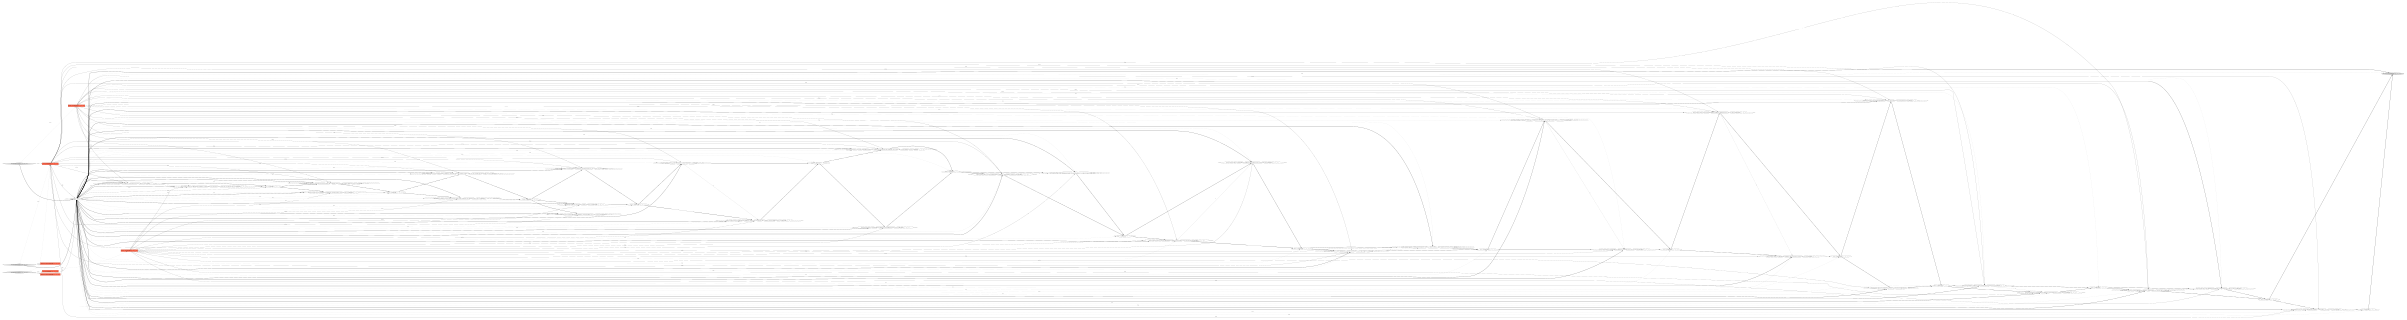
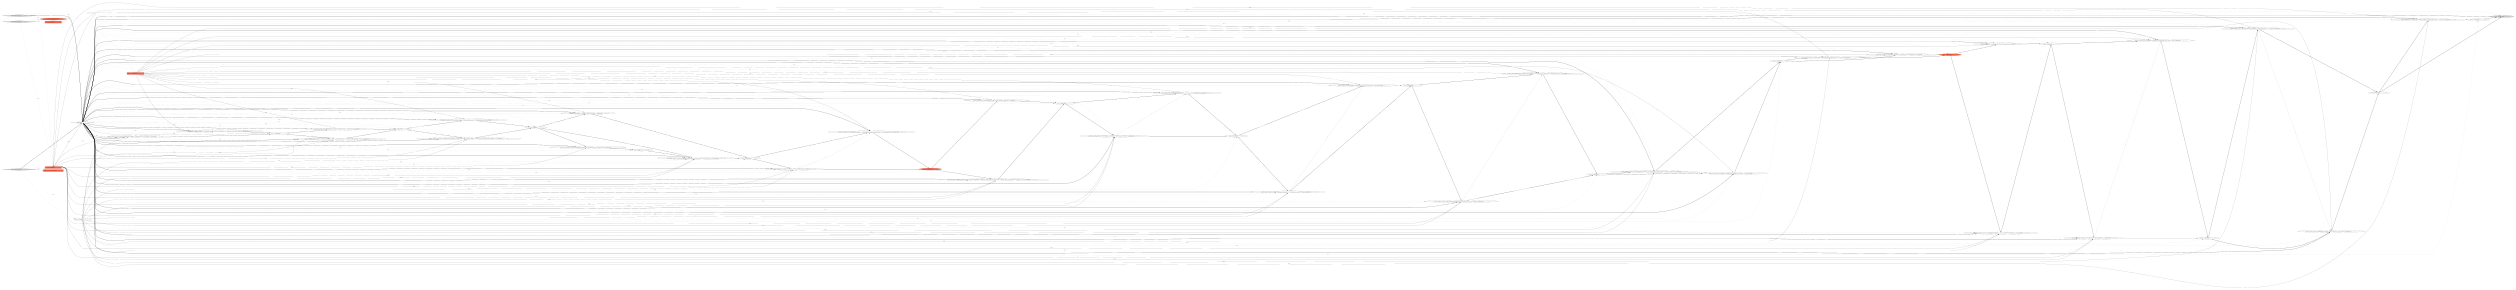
  digraph {
    fontname="Source Code Pro"
    rankdir=LR
    node [fillcolor=white fontname="Source Code Pro" shape=ellipse style=filled]
    edge [fontname="Source Code Pro" style=bold]
    n1 [label="getOrCreateConfiguration((EventbridgeComponent)component).setPojoRequest((boolean)value)@@@18@@@['1', '1', '0']"]
    n2 [label="return true@@@17@@@['1', '1', '1']"]
    n3 [label="getOrCreateConfiguration((MQ2Component)component).setProxyHost((java.lang.String)value)@@@16@@@['0', '0', '1']"]
    n4 [label="getOrCreateConfiguration((EventbridgeComponent)component).setProxyHost((java.lang.String)value)@@@20@@@['1', '1', '0']"]
    n5 [label="getOrCreateConfiguration((MQ2Component)component).setProxyPort((java.lang.Integer)value)@@@18@@@['0', '0', '1']"]
    n6 [label="name@@@3@@@['1', '1', '1']" shape=diamond]
    n7 [label="return true@@@29@@@['1', '1', '1']"]
    n8 [label="return true@@@23@@@['1', '1', '1']"]
    n9 [label="getOrCreateConfiguration((EventbridgeComponent)component).setTrustAllCertificates((boolean)value)@@@28@@@['1', '1', '0']"]
+   n10 [label="return true@@@11@@@['0', '1', '0']"]
    n11 [label="getOrCreateConfiguration((MQ2Component)component).setPojoRequest((boolean)value)@@@14@@@['0', '0', '1']"]
    n12 [label="return true@@@15@@@['1', '1', '1']"]
    n13 [fillcolor=lightgray label="return false@@@32@@@['1', '1', '1']"]
    n14 [label="((EventbridgeComponent)component).setBasicPropertyBinding((boolean)value)@@@30@@@['1', '1', '0']"]
    n15 [label="getOrCreateConfiguration((EventbridgeComponent)component).setProxyPort((java.lang.Integer)value)@@@22@@@['1', '1', '0']"]
    n16 [label="getOrCreateConfiguration((MQ2Component)component).setAmazonMqClient((software.amazon.awssdk.services.mq.MqClient)value)@@@4@@@['0', '0', '1']"]
    n17 [label="getOrCreateConfiguration((EventbridgeComponent)component).setProxyProtocol((software.amazon.awssdk.core.Protocol)value)@@@24@@@['1', '1', '0']"]
    n18 [label="getOrCreateConfiguration((MQ2Component)component).setOperation((org.apache.camel.component.aws2.mq.MQ2Operations)value)@@@12@@@['0', '0', '1']"]
    n19 [label="getOrCreateConfiguration((MQ2Component)component).setTrustAllCertificates((boolean)value)@@@24@@@['0', '0', '1']"]
    n20 [label="return true@@@19@@@['1', '1', '1']"]
    n21 [label="return true@@@7@@@['1', '1', '1']"]
    n22 [label="getOrCreateConfiguration((MQ2Component)component).setAutoDiscoverClient((boolean)value)@@@6@@@['0', '0', '1']"]
-   n23 [label="return true@@@25@@@['1', '1', '1']"]
-   n24 [label="return true@@@13@@@['1', '1', '1']"]
+   n23 [fillcolor=tomato label="return true@@@25@@@['1', '1', '1']"]
+   n24 [fillcolor=tomato label="return true@@@13@@@['1', '1', '1']"]
    n25 [label="return true@@@21@@@['1', '1', '1']"]
    n26 [label="((EventbridgeComponent)component).setConfiguration((org.apache.camel.component.aws2.eventbridge.EventbridgeConfiguration)value)@@@6@@@['1', '1', '0']"]
    n27 [label="getOrCreateConfiguration((EventbridgeComponent)component).setAccessKey((java.lang.String)value)@@@32@@@['1', '1', '0']"]
    n28 [label="getOrCreateConfiguration((MQ2Component)component).setProxyProtocol((software.amazon.awssdk.core.Protocol)value)@@@20@@@['0', '0', '1']"]
    n29 [label="getOrCreateConfiguration((MQ2Component)component).setSecretKey((java.lang.String)value)@@@30@@@['0', '0', '1']"]
    n30 [label="getOrCreateConfiguration((MQ2Component)component).setAccessKey((java.lang.String)value)@@@28@@@['0', '0', '1']"]
    n31 [label="return true@@@9@@@['1', '1', '1']"]
    n32 [label="((EventbridgeComponent)component).setLazyStartProducer((boolean)value)@@@14@@@['1', '1', '0']"]
    n33 [label="getOrCreateConfiguration((EventbridgeComponent)component).setAutoDiscoverClient((boolean)value)@@@4@@@['1', '1', '0']"]
    n34 [label="return true@@@27@@@['1', '1', '1']"]
    n35 [label="getOrCreateConfiguration((EventbridgeComponent)component).setEventbusName((java.lang.String)value)@@@10@@@['0', '1', '0']"]
    n36 [label="getOrCreateConfiguration((MQ2Component)component).setRegion((java.lang.String)value)@@@22@@@['0', '0', '1']"]
    n37 [label="return true@@@35@@@['1', '1', '0']"]
    n38 [label="getOrCreateConfiguration((EventbridgeComponent)component).setSecretKey((java.lang.String)value)@@@34@@@['1', '1', '0']"]
    n39 [label="((MQ2Component)component).setLazyStartProducer((boolean)value)@@@10@@@['0', '0', '1']"]
    n40 [label="getOrCreateConfiguration((EventbridgeComponent)component).setEventbridgeClient((software.amazon.awssdk.services.eventbridge.EventBridgeClient)value)@@@8@@@['1', '1', '0']"]
    n41 [label="return true@@@5@@@['1', '1', '1']"]
    n42 [label="((MQ2Component)component).setConfiguration((org.apache.camel.component.aws2.mq.MQ2Configuration)value)@@@8@@@['0', '0', '1']"]
    n43 [label="return true@@@11@@@['1', '1', '1']"]
    n44 [label="getOrCreateConfiguration((EventbridgeComponent)component).setRegion((java.lang.String)value)@@@26@@@['1', '1', '0']"]
    n45 [label="getOrCreateConfiguration((EventbridgeComponent)component).setEventPatternFile((java.lang.String)value)@@@12@@@['1', '1', '0']"]
    n46 [label="getOrCreateConfiguration((EventbridgeComponent)component).setOperation((org.apache.camel.component.aws2.eventbridge.EventbridgeOperations)value)@@@16@@@['1', '1', '0']"]
    n47 [label="((MQ2Component)component).setBasicPropertyBinding((boolean)value)@@@26@@@['0', '0', '1']"]
    n48 [label="return true@@@31@@@['1', '1', '1']"]
-   n49 [fillcolor=tomato label="Object value@@@2@@@['1', '0', '0']" shape=box]
+   n49 [label="Object value@@@2@@@['1', '0', '0']" shape=box]
    n50 [fillcolor=tomato label="Object value@@@2@@@['0', '0', '1']" shape=box]
    n51 [fillcolor=tomato label="String name@@@2@@@['0', '1', '0']" shape=box]
+   n52 [fillcolor=tomato label="Component component@@@2@@@['1', '0', '0']" shape=box]
    n53 [fillcolor=lightgray label="setPropertyOnComponent['0', '0', '1']" shape=diamond]
    n54 [fillcolor=tomato label="String name@@@2@@@['1', '1', '1']" shape=box]
-   n55 [fillcolor=tomato label="Component component@@@2@@@['0', '0', '1']" shape=box]
    n56 [fillcolor=lightgray label="setPropertyOnComponent['1', '0', '0']" shape=diamond]
    n57 [fillcolor=lightgray label="setPropertyOnComponent['0', '1', '0']" shape=diamond]
-   n58 [fillcolor=tomato label="Component component@@@2@@@['0', '1', '0']" shape=box]
+   n58 [fillcolor=tomato label="Component component@@@2@@@['0', '1', '0']"]
    n1 -> n2
    n1 -> n3 [label=0 style=dashed]
    n2 -> n4
    n2 -> n5
    n3 -> n2
    n4 -> n5 [label=0 style=dashed]
    n4 -> n20
    n5 -> n20
    n6 -> n1
    n6 -> n1 [label=true style=dotted]
    n6 -> n2 [label=true style=dotted]
    n6 -> n3 [label=true style=dotted]
    n6 -> n3
    n6 -> n4
    n6 -> n4 [label=true style=dotted]
    n6 -> n5
    n6 -> n5 [label=true style=dotted]
    n6 -> n7 [label=true style=dotted]
    n6 -> n8 [label=true style=dotted]
    n6 -> n9
    n6 -> n9 [label=true style=dotted]
+   n6 -> n10 [label=true style=dotted]
    n6 -> n11
    n6 -> n11 [label=true style=dotted]
    n6 -> n12 [label=true style=dotted]
    n6 -> n13
    n6 -> n13 [label=true style=dotted]
    n6 -> n14 [label=true style=dotted]
    n6 -> n14
    n6 -> n15
    n6 -> n15 [label=true style=dotted]
    n6 -> n16 [label=true style=dotted]
    n6 -> n16
    n6 -> n17
    n6 -> n17 [label=true style=dotted]
    n6 -> n18
    n6 -> n18 [label=true style=dotted]
    n6 -> n19
    n6 -> n19 [label=true style=dotted]
    n6 -> n20 [label=true style=dotted]
    n6 -> n21 [label=true style=dotted]
    n6 -> n22 [label=true style=dotted]
    n6 -> n22
    n6 -> n23 [label=true style=dotted]
    n6 -> n24 [label=true style=dotted]
    n6 -> n25 [label=true style=dotted]
    n6 -> n26 [label=true style=dotted]
    n6 -> n26
    n6 -> n27 [label=true style=dotted]
    n6 -> n27
    n6 -> n28 [label=true style=dotted]
    n6 -> n28
    n6 -> n29
    n6 -> n29 [label=true style=dotted]
    n6 -> n30
    n6 -> n30 [label=true style=dotted]
    n6 -> n31 [label=true style=dotted]
    n6 -> n32 [label=true style=dotted]
    n6 -> n32
    n6 -> n33 [label=true style=dotted]
    n6 -> n33
    n6 -> n34 [label=true style=dotted]
    n6 -> n35 [label=true style=dotted]
    n6 -> n35
    n6 -> n36 [label=true style=dotted]
    n6 -> n36
    n6 -> n37 [label=true style=dotted]
    n6 -> n38 [label=true style=dotted]
    n6 -> n38
    n6 -> n39
    n6 -> n39 [label=true style=dotted]
    n6 -> n40
    n6 -> n40 [label=true style=dotted]
    n6 -> n41 [label=true style=solid]
    n6 -> n42
    n6 -> n42 [label=true style=dotted]
    n6 -> n43 [label=true style=dotted]
    n6 -> n44 [label=true style=dotted]
    n6 -> n44
    n6 -> n45
    n6 -> n45 [label=true style=dotted]
    n6 -> n46 [label=true style=dotted]
    n6 -> n46
    n6 -> n47
    n6 -> n47 [label=true style=dotted]
    n7 -> n27
    n7 -> n29
    n8 -> n19
    n8 -> n44
    n9 -> n34
+   n10 -> n45
    n11 -> n12
    n12 -> n1
    n12 -> n3
    n14 -> n7
    n14 -> n30 [label=0 style=dashed]
    n15 -> n25
    n15 -> n28 [label=0 style=dashed]
    n16 -> n41
    n17 -> n8
    n17 -> n36 [label=0 style=dashed]
    n18 -> n24
    n19 -> n23
    n20 -> n15
    n20 -> n28
    n21 -> n40
    n21 -> n42
    n22 -> n21
    n23 -> n9
    n23 -> n47
    n24 -> n11
    n24 -> n46
    n25 -> n17
    n25 -> n36
    n26 -> n21
    n27 -> n29 [label=0 style=dashed]
    n27 -> n48
    n28 -> n25
    n29 -> n48
    n30 -> n7
    n31 -> n35
    n31 -> n39
    n31 -> n45
    n32 -> n18 [label=0 style=dashed]
    n32 -> n24
    n33 -> n16 [label=0 style=dashed]
    n33 -> n41
    n34 -> n14
    n34 -> n30
+   n35 -> n10
    n36 -> n8
    n37 -> n13
    n38 -> n37
    n39 -> n43
    n40 -> n31
    n41 -> n22
    n41 -> n26
    n42 -> n31
    n43 -> n18
    n43 -> n32
    n44 -> n19 [label=0 style=dashed]
    n44 -> n23
    n45 -> n43
    n46 -> n12
    n47 -> n34
    n48 -> n13
    n48 -> n38
    n49 -> n1 [label=value style=solid]
    n49 -> n4 [label=value style=solid]
    n49 -> n9 [label=value style=solid]
    n49 -> n14 [label=value style=solid]
    n49 -> n15 [label=value style=solid]
    n49 -> n17 [label=value style=solid]
    n49 -> n26 [label=value style=solid]
    n49 -> n27 [label=value style=solid]
    n49 -> n32 [label=value style=solid]
    n49 -> n33 [label=value style=solid]
    n49 -> n38 [label=value style=solid]
    n49 -> n40 [label=value style=solid]
    n49 -> n44 [label=value style=solid]
    n49 -> n45 [label=value style=solid]
    n49 -> n46 [label=value style=solid]
    n50 -> n3 [label=value style=solid]
    n50 -> n5 [label=value style=solid]
    n50 -> n11 [label=value style=solid]
    n50 -> n16 [label=value style=solid]
    n50 -> n18 [label=value style=solid]
    n50 -> n19 [label=value style=solid]
    n50 -> n22 [label=value style=solid]
    n50 -> n28 [label=value style=solid]
    n50 -> n29 [label=value style=solid]
    n50 -> n30 [label=value style=solid]
    n50 -> n36 [label=value style=solid]
    n50 -> n39 [label=value style=solid]
    n50 -> n42 [label=value style=solid]
    n50 -> n47 [label=value style=solid]
    n51 -> n6 [label=name style=solid]
    n53 -> n6
    n53 -> n50 [label=true style=dotted]
    n53 -> n54 [label=true style=dotted]
-   n53 -> n55 [label=true style=dotted]
    n54 -> n1 [label=value style=solid]
    n54 -> n4 [label=value style=solid]
    n54 -> n6 [label=name style=solid]
    n54 -> n9 [label=value style=solid]
    n54 -> n14 [label=value style=solid]
    n54 -> n15 [label=value style=solid]
    n54 -> n17 [label=value style=solid]
    n54 -> n26 [label=value style=solid]
    n54 -> n27 [label=value style=solid]
    n54 -> n32 [label=value style=solid]
    n54 -> n33 [label=value style=solid]
    n54 -> n35 [label=value style=solid]
    n54 -> n38 [label=value style=solid]
    n54 -> n40 [label=value style=solid]
    n54 -> n44 [label=value style=solid]
    n54 -> n45 [label=value style=solid]
    n54 -> n46 [label=value style=solid]
    n56 -> n6
    n56 -> n49 [label=true style=dotted]
+   n56 -> n52 [label=true style=dotted]
    n56 -> n54 [label=true style=dotted]
    n57 -> n51 [label=true style=dotted]
    n57 -> n54 [label=true style=dotted]
    n57 -> n58 [label=true style=dotted]
  }
